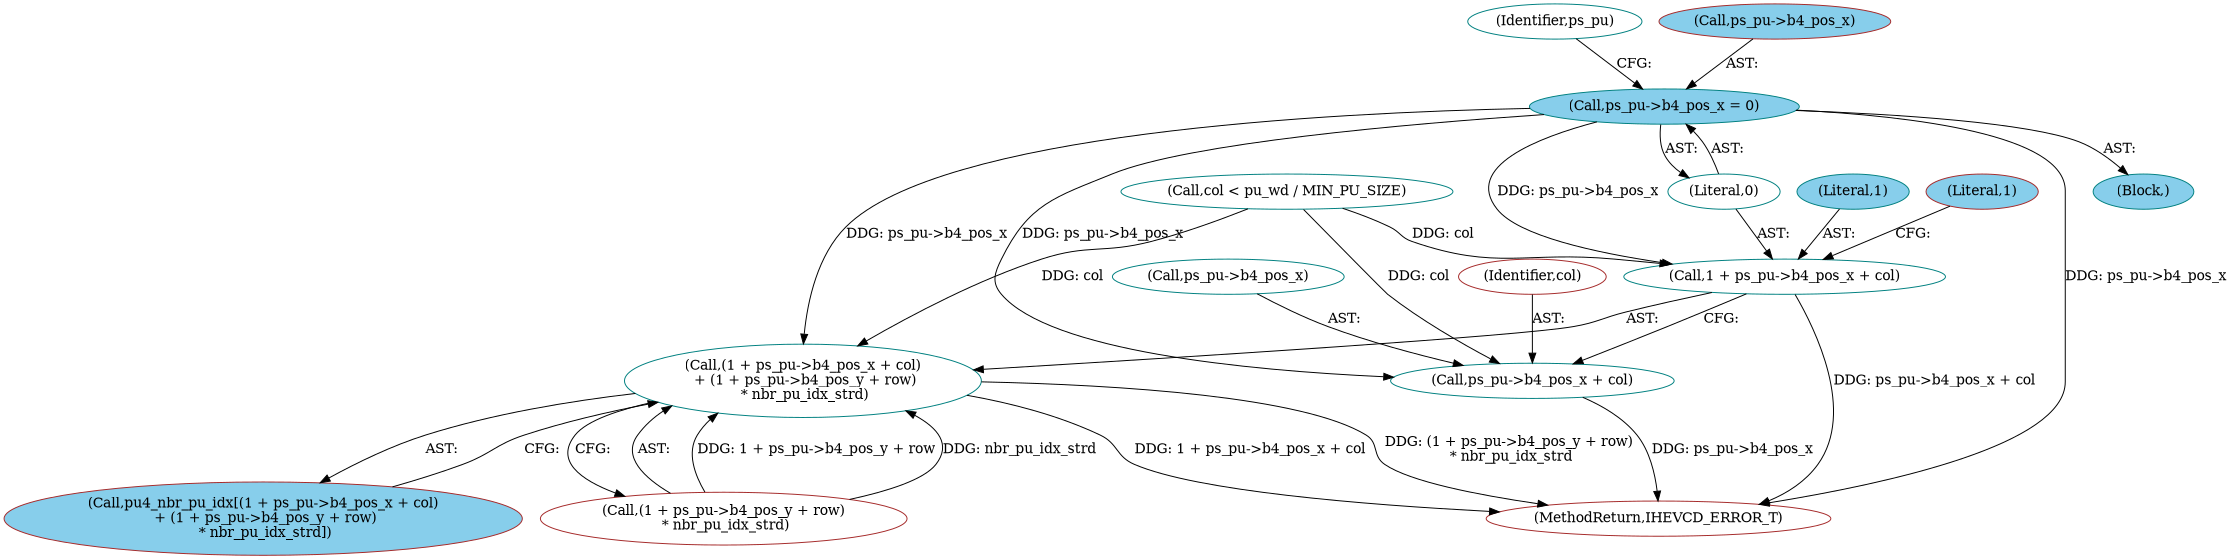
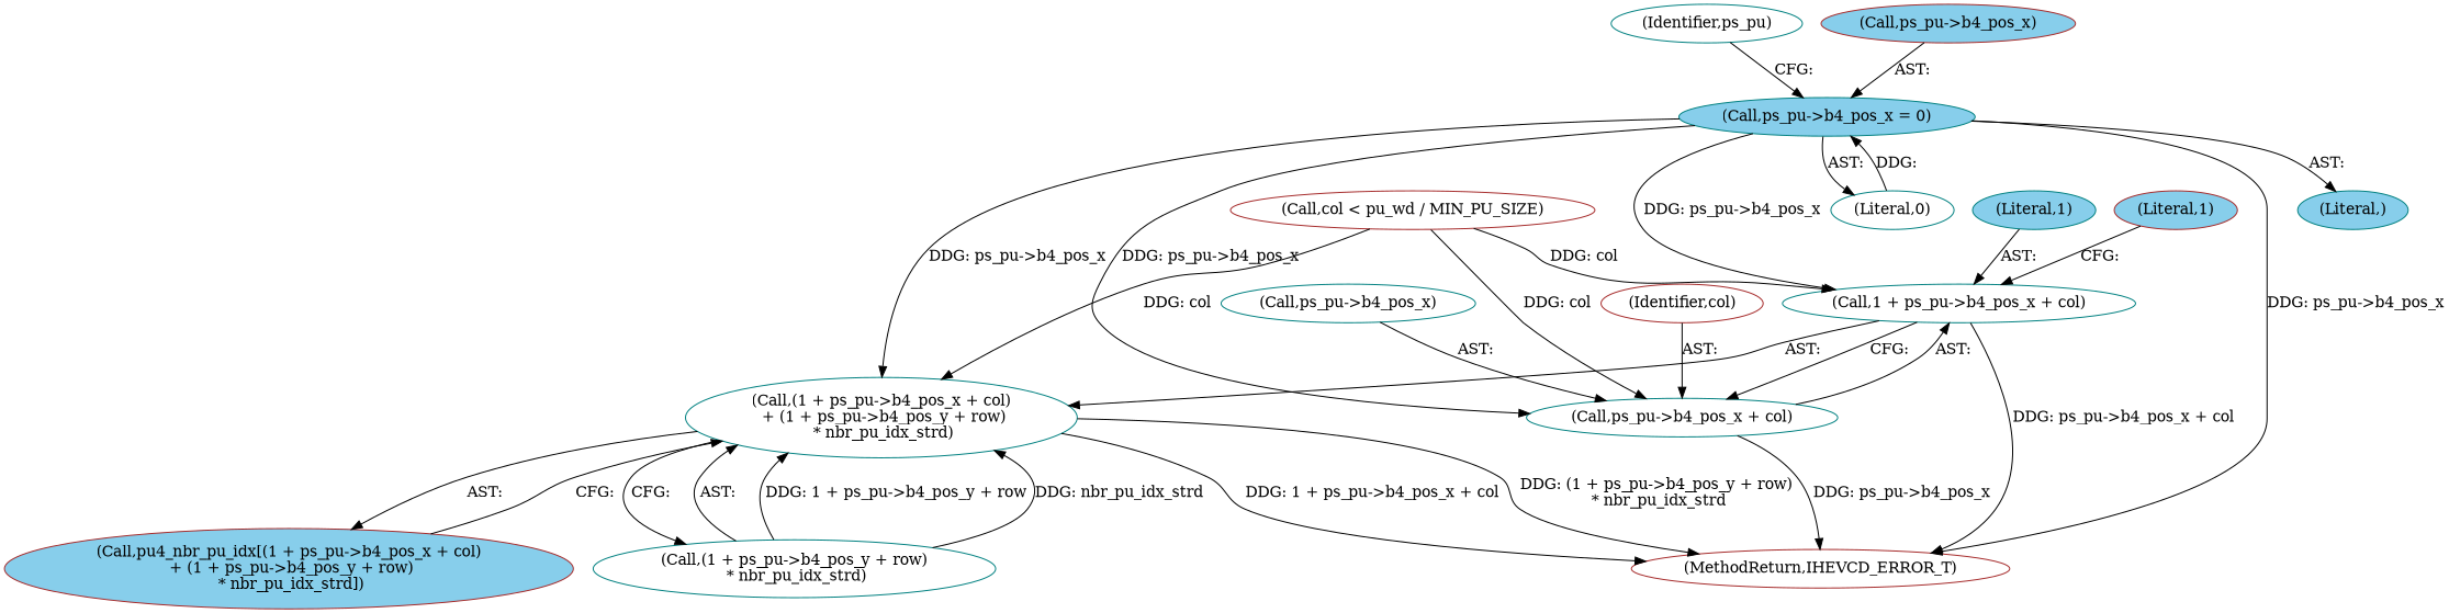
  digraph {
    node [color=teal fillcolor=white style=filled]
    n1 [fillcolor=skyblue label="(Call,ps_pu->b4_pos_x = 0)"]
    n2 [label="(Call,(1 + ps_pu->b4_pos_x + col)\n + (1 + ps_pu->b4_pos_y + row)\n * nbr_pu_idx_strd)"]
    n3 [label="(Call,1 + ps_pu->b4_pos_x + col)"]
    n4 [label="(Call,ps_pu->b4_pos_x + col)"]
    n5 [color=brown label="(MethodReturn,IHEVCD_ERROR_T)"]
    n6 [label="(Literal,0)"]
-   n7 [fillcolor=skyblue label="(Block,)"]
+   n7 [fillcolor=skyblue label="(Literal,)"]
    n8 [color=brown fillcolor=skyblue label="(Call,pu4_nbr_pu_idx[(1 + ps_pu->b4_pos_x + col)\n + (1 + ps_pu->b4_pos_y + row)\n * nbr_pu_idx_strd])"]
-   n9 [color=brown label="(Call,(1 + ps_pu->b4_pos_y + row)\n * nbr_pu_idx_strd)"]
+   n9 [label="(Call,(1 + ps_pu->b4_pos_y + row)\n * nbr_pu_idx_strd)"]
    n10 [color=brown label="(Identifier,col)"]
    n11 [label="(Identifier,ps_pu)"]
-   n12 [label="(Call,col < pu_wd / MIN_PU_SIZE)"]
+   n12 [color=brown label="(Call,col < pu_wd / MIN_PU_SIZE)"]
    n13 [fillcolor=skyblue label="(Literal,1)"]
    n14 [color=brown fillcolor=skyblue label="(Literal,1)"]
    n15 [color=brown fillcolor=skyblue label="(Call,ps_pu->b4_pos_x)"]
    n16 [label="(Call,ps_pu->b4_pos_x)"]
    n1 -> n2 [label="DDG: ps_pu->b4_pos_x"]
    n1 -> n3 [label="DDG: ps_pu->b4_pos_x"]
    n1 -> n4 [label="DDG: ps_pu->b4_pos_x"]
    n1 -> n5 [label="DDG: ps_pu->b4_pos_x"]
    n1 -> n6 [label="AST: "]
    n1 -> n7 [label="AST: "]
    n2 -> n5 [label="DDG: 1 + ps_pu->b4_pos_x + col"]
    n2 -> n5 [label="DDG: (1 + ps_pu->b4_pos_y + row)\n * nbr_pu_idx_strd"]
    n2 -> n8 [label="AST: "]
    n2 -> n9 [label="CFG: "]
    n3 -> n2 [label="AST: "]
    n3 -> n4 [label="CFG: "]
    n3 -> n5 [label="DDG: ps_pu->b4_pos_x + col"]
-   n6 -> n3 [label="AST: "]
+   n4 -> n3 [label="AST: "]
    n4 -> n5 [label="DDG: ps_pu->b4_pos_x"]
-   n6 -> n1 [label="AST: "]
+   n6 -> n1 [label="DDG: "]
    n8 -> n2 [label="CFG: "]
    n9 -> n2 [label="AST: "]
    n9 -> n2 [label="DDG: 1 + ps_pu->b4_pos_y + row"]
    n9 -> n2 [label="DDG: nbr_pu_idx_strd"]
    n10 -> n4 [label="AST: "]
    n11 -> n1 [label="CFG: "]
    n12 -> n2 [label="DDG: col"]
    n12 -> n3 [label="DDG: col"]
    n12 -> n4 [label="DDG: col"]
    n13 -> n3 [label="AST: "]
    n14 -> n3 [label="CFG: "]
    n15 -> n1 [label="AST: "]
    n16 -> n4 [label="AST: "]
  }
